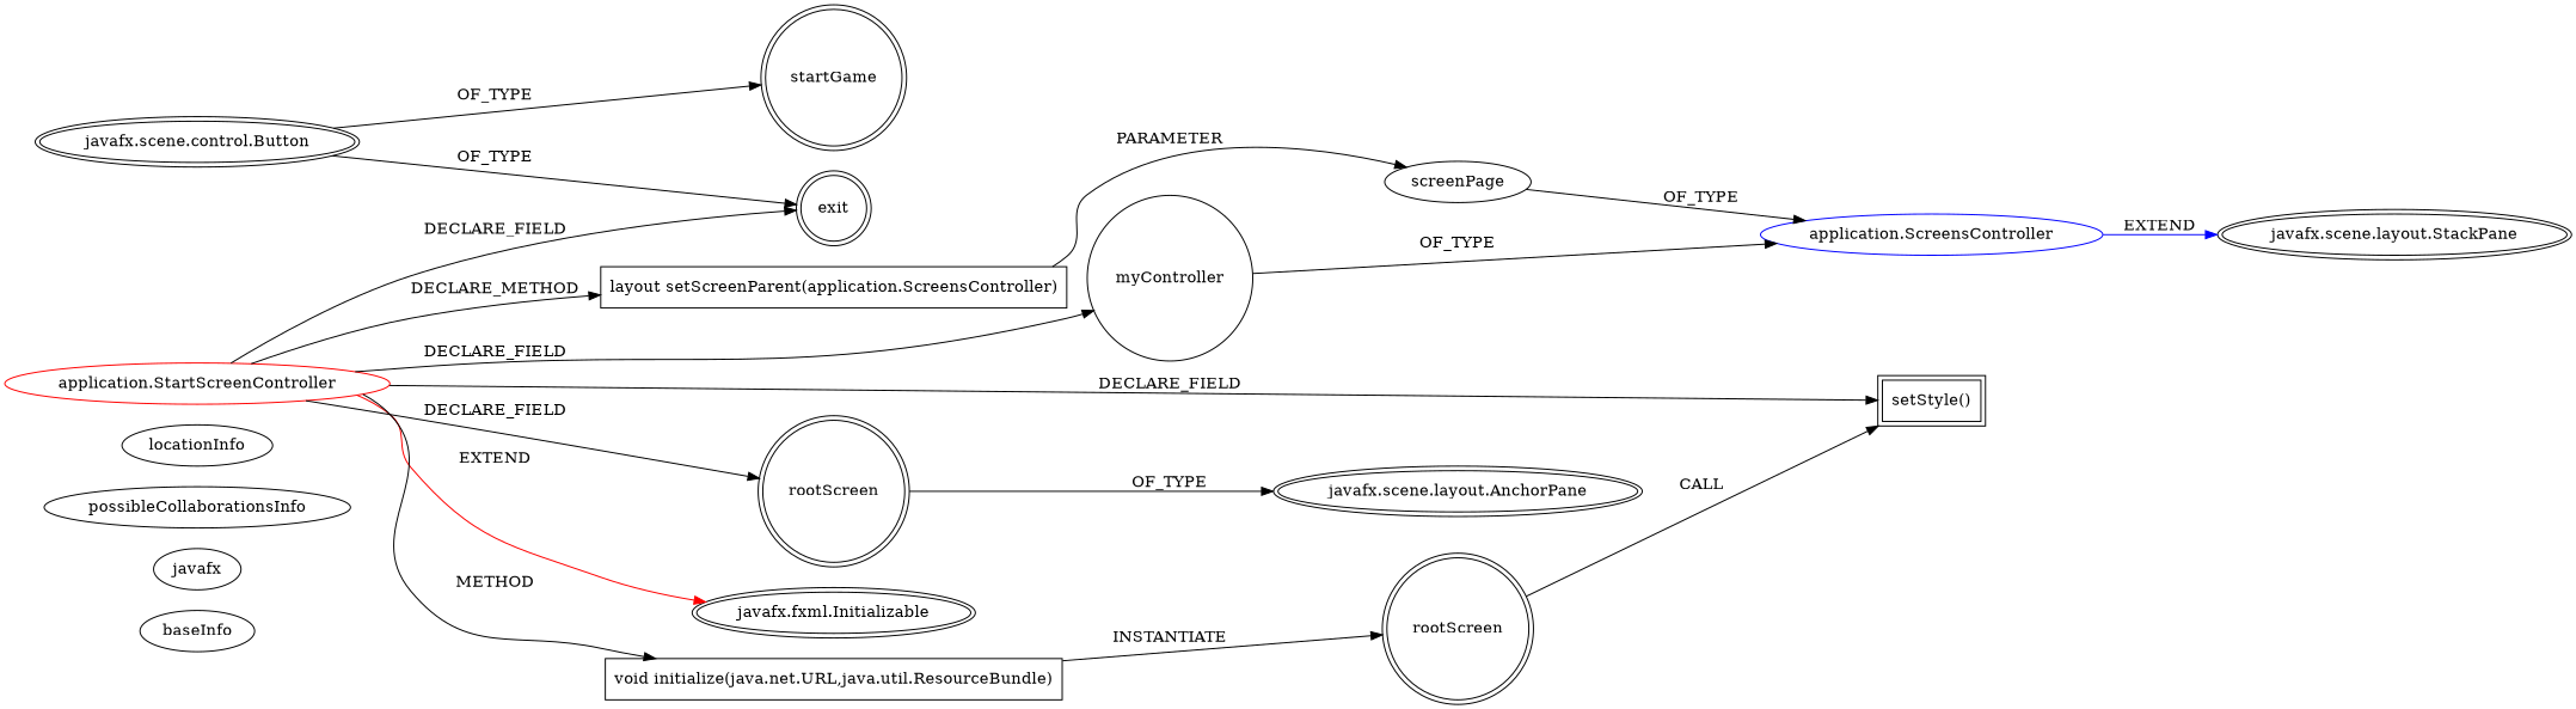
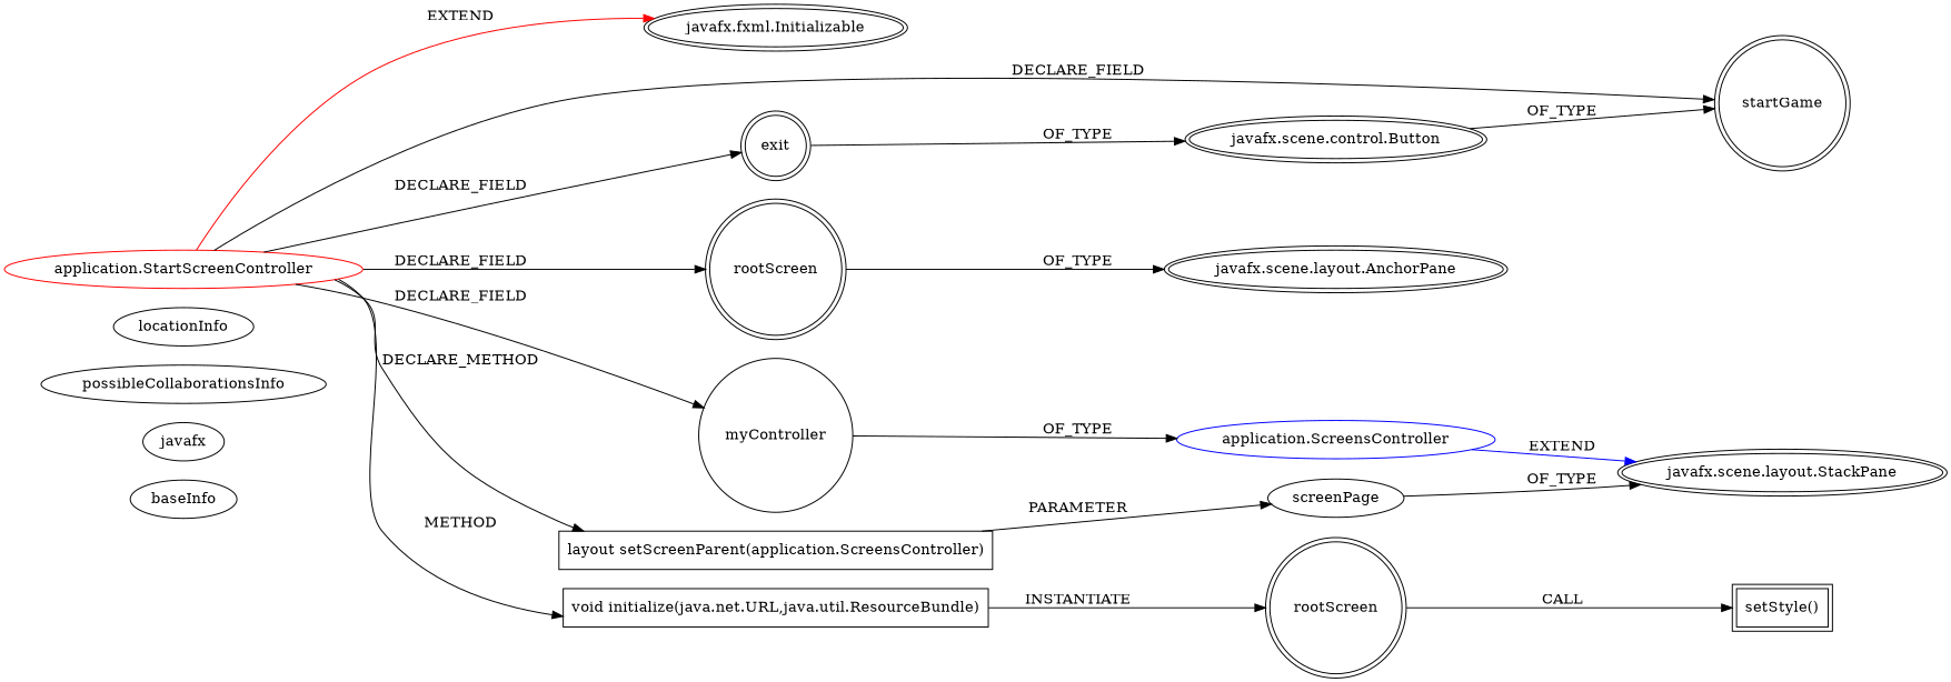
  digraph {
    rankdir=LR
    node [isFrameworkType=true]
    baseInfo [category=extension_graph graphId=4709 isAnonymous=false possibleRelation=true isFrameworkType=""]
    n2 [0="javafx.fxml.Initializable" label=javafx isFrameworkType=""]
    possibleCollaborationsInfo [0="4709~CLIENT_METHOD_DECLARATION-PARAMETER_DECLARATION-FIELD_DECLARATION-~javafx.fxml.Initializable ~javafx.scene.layout.StackPane ~false~false" isFrameworkType=""]
    locationInfo [contextSignature=StartScreenController filePath="/walker-clint-AIProj3/AIProj3-master/src/application/StartScreenController.java" graphId=4709 projectName="walker-clint-AIProj3" isFrameworkType=""]
    n5 [color=red isFrameworkType=false label="application.StartScreenController" vertexType=ROOT_CLIENT_CLASS_DECLARATION]
    n6 [label="javafx.fxml.Initializable" peripheries=2 vertexType=FRAMEWORK_INTERFACE_TYPE]
    n7 [label=exit peripheries=2 shape=circle vertexType=FIELD_DECLARATION]
    n8 [isFrameworkType=false label=myController shape=circle vertexType=FIELD_DECLARATION]
    n9 [label=rootScreen peripheries=2 shape=circle vertexType=FIELD_DECLARATION]
    n10 [label=startGame peripheries=2 shape=circle vertexType=FIELD_DECLARATION]
    n11 [isFrameworkType=false label="void initialize(java.net.URL,java.util.ResourceBundle)" shape=box vertexType=OVERRIDING_METHOD_DECLARATION]
    n12 [isFrameworkType=false label="layout setScreenParent(application.ScreensController)" shape=box vertexType=CLIENT_METHOD_DECLARATION]
    n13 [label="javafx.scene.control.Button" peripheries=2 vertexType=FRAMEWORK_CLASS_TYPE]
    n14 [color=blue isFrameworkType=false label="application.ScreensController" vertexType=REFERENCE_CLIENT_CLASS_DECLARATION]
    n15 [label="javafx.scene.layout.AnchorPane" peripheries=2 vertexType=FRAMEWORK_CLASS_TYPE]
    n16 [label=rootScreen peripheries=2 shape=circle vertexType=VARIABLE_EXPRESION]
    n17 [isFrameworkType=false label=screenPage vertexType=PARAMETER_DECLARATION]
    n18 [label="javafx.scene.layout.StackPane" peripheries=2 vertexType=FRAMEWORK_CLASS_TYPE]
    n19 [label="setStyle()" peripheries=2 shape=box vertexType=INSIDE_CALL]
    n5 -> n6 [color=red label=EXTEND]
    n5 -> n7 [label=DECLARE_FIELD]
    n5 -> n8 [label=DECLARE_FIELD]
    n5 -> n9 [label=DECLARE_FIELD]
-   n5 -> n19 [label=DECLARE_FIELD]
+   n5 -> n10 [label=DECLARE_FIELD]
    n5 -> n11 [label=METHOD]
    n5 -> n12 [label=DECLARE_METHOD]
-   n13 -> n7 [label=OF_TYPE]
+   n7 -> n13 [label=OF_TYPE]
    n8 -> n14 [label=OF_TYPE]
    n9 -> n15 [label=OF_TYPE]
    n11 -> n16 [label=INSTANTIATE]
    n12 -> n17 [label=PARAMETER]
    n13 -> n10 [label=OF_TYPE]
    n14 -> n18 [color=blue label=EXTEND]
    n16 -> n19 [label=CALL]
-   n17 -> n14 [label=OF_TYPE]
+   n17 -> n18 [label=OF_TYPE]
  }
